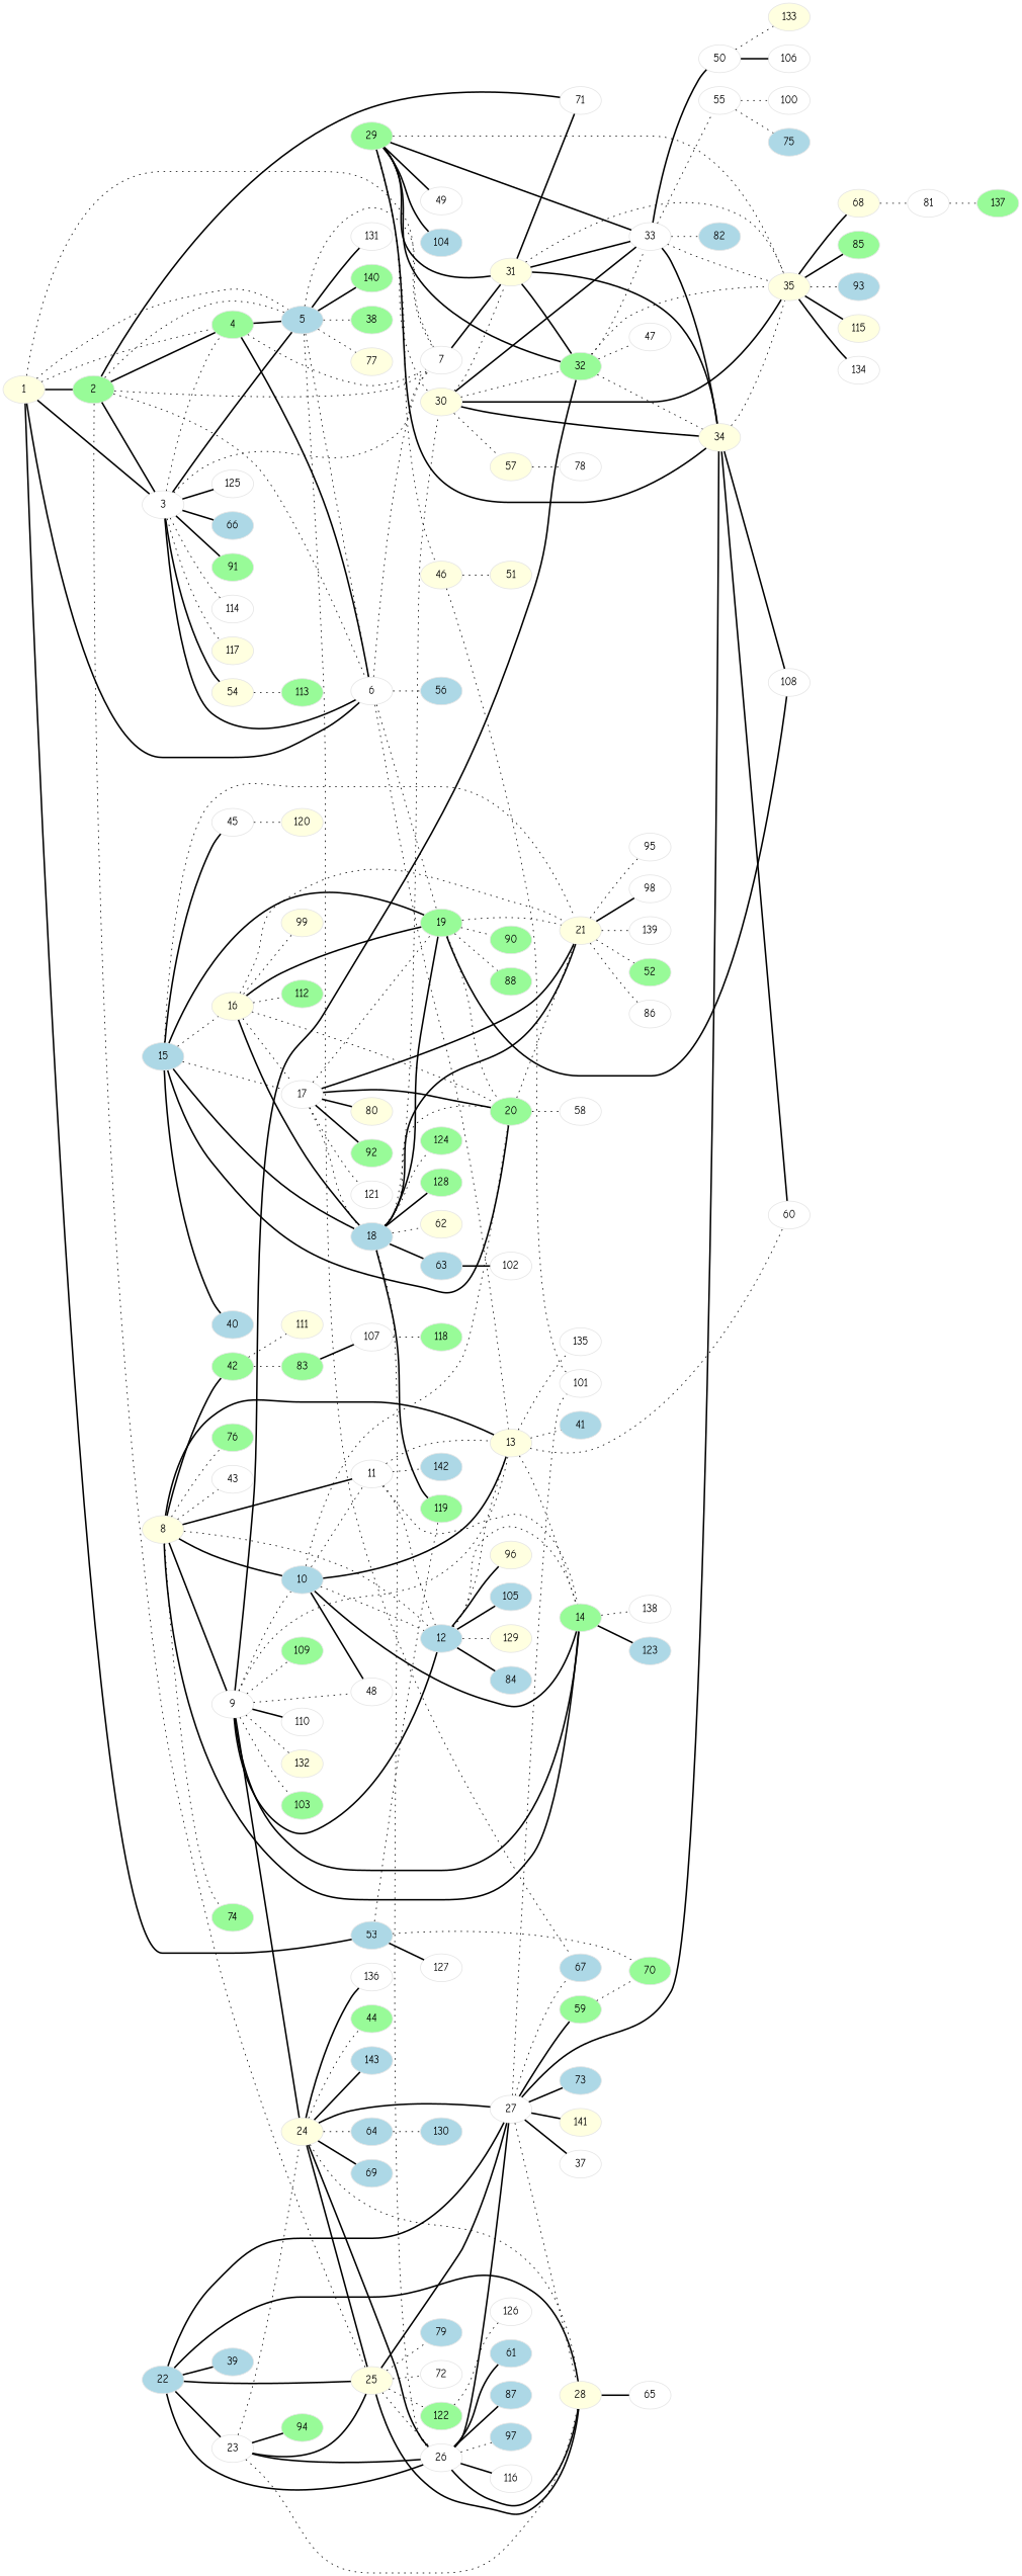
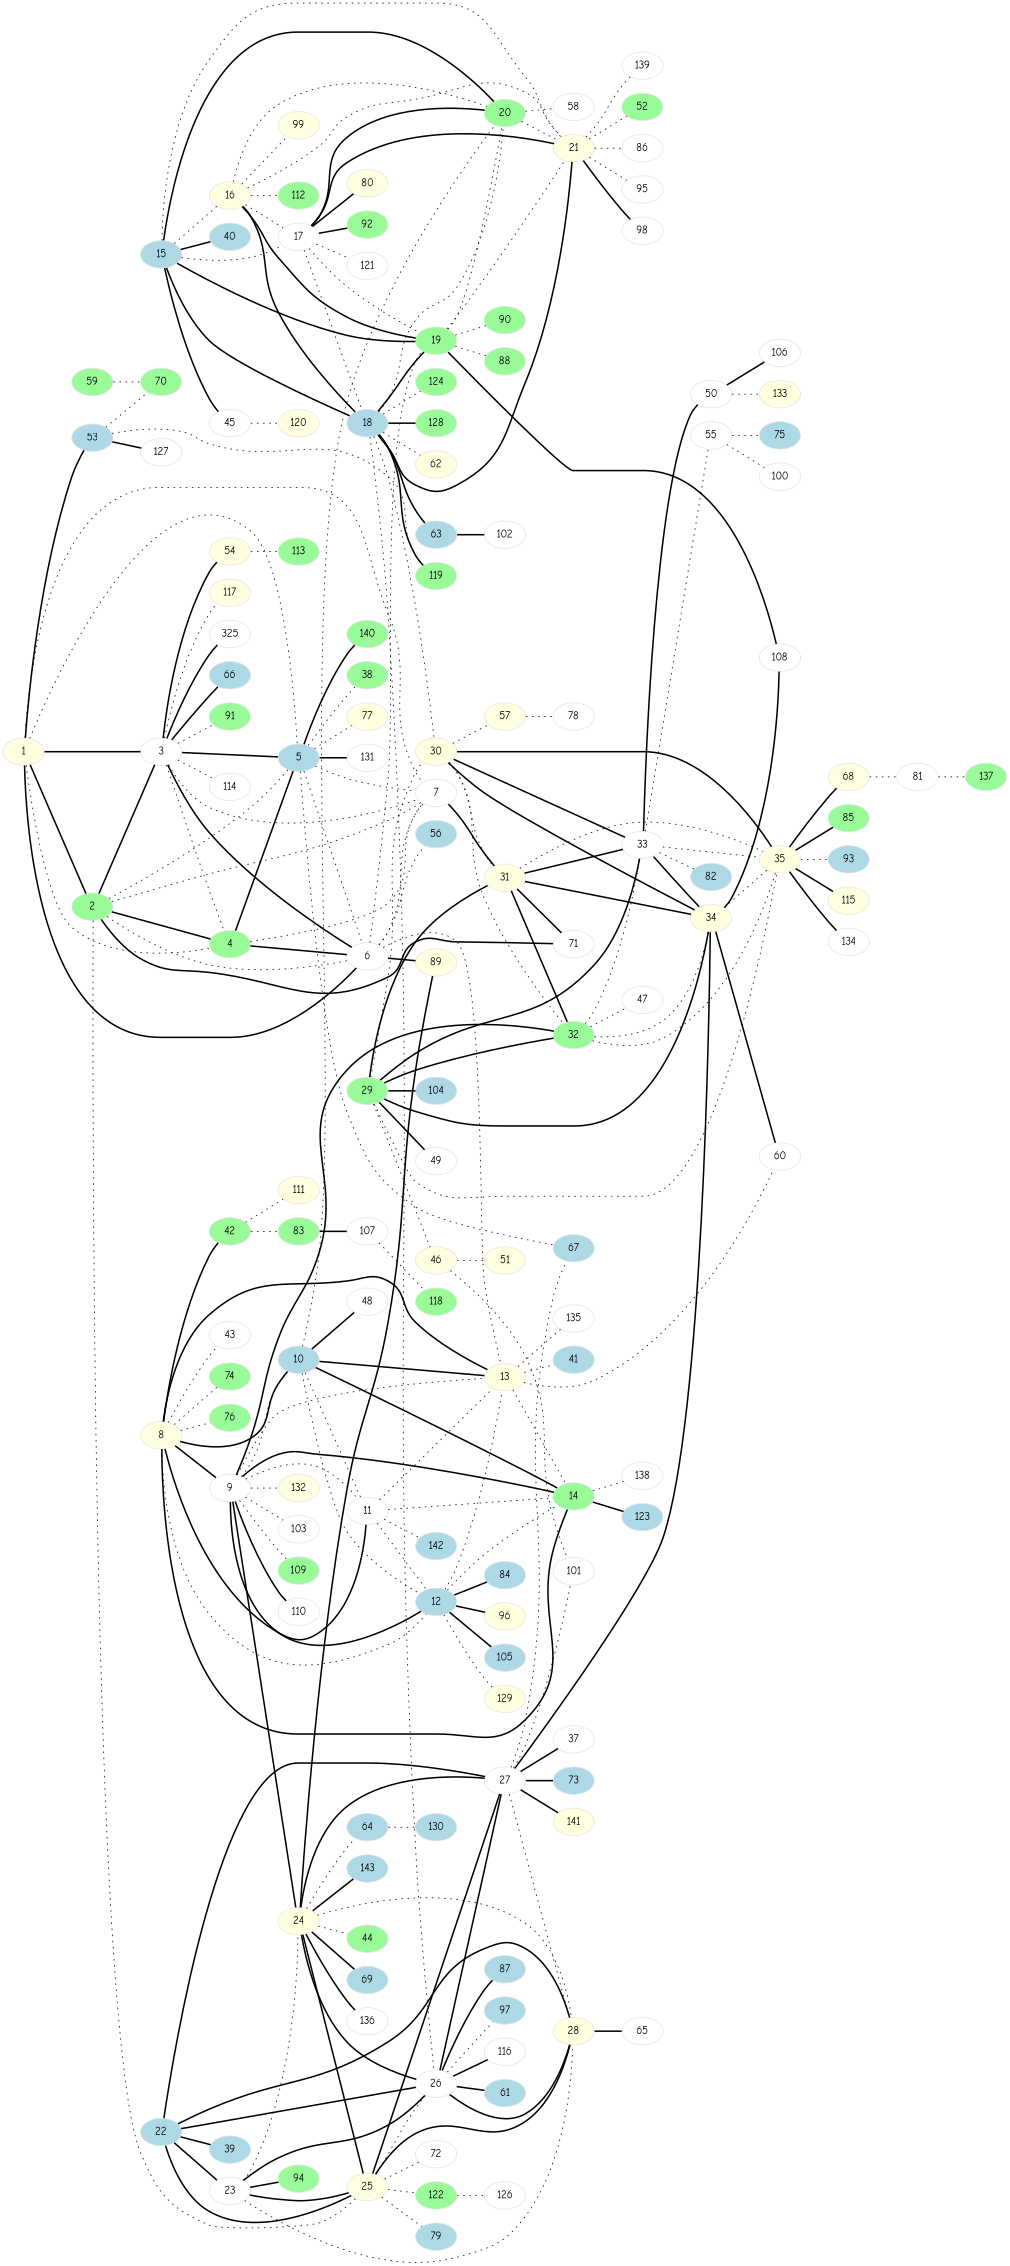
  graph {
    fontname="Comic Neue"
    rankdir=LR
    node [color=gray90 fillcolor=white fontname="Comic Neue" style=filled]
    edge [fontname="Comic Neue" style=dotted]
    1 [fillcolor=lightyellow]
    2 [fillcolor=palegreen]
    3
    4 [fillcolor=palegreen]
    5 [fillcolor=lightblue]
    6
    7
    53 [fillcolor=lightblue]
    25 [fillcolor=lightyellow]
    71
    54 [fillcolor=lightyellow]
    66 [fillcolor=lightblue]
    91 [fillcolor=palegreen]
    114
    117 [fillcolor=lightyellow]
-   125
+   125 [label=325]
    140 [fillcolor=palegreen]
    38 [fillcolor=palegreen]
    67 [fillcolor=lightblue]
    77 [fillcolor=lightyellow]
    131
    13 [fillcolor=lightyellow]
    19 [fillcolor=palegreen]
    56 [fillcolor=lightblue]
+   89 [fillcolor=lightyellow]
    31 [fillcolor=lightyellow]
    119 [fillcolor=palegreen]
    70 [fillcolor=palegreen]
    127
    26
    27
    28 [fillcolor=lightyellow]
    72
    79 [fillcolor=lightblue]
    122 [fillcolor=palegreen]
    113 [fillcolor=palegreen]
    14 [fillcolor=palegreen]
    41 [fillcolor=lightblue]
    60
    135
    20 [fillcolor=palegreen]
    21 [fillcolor=lightyellow]
    88 [fillcolor=palegreen]
    108
    90 [fillcolor=palegreen]
    32 [fillcolor=palegreen]
    34 [fillcolor=lightyellow]
    33
    35 [fillcolor=lightyellow]
    8 [fillcolor=lightyellow]
    9
    10 [fillcolor=lightblue]
    11
    12 [fillcolor=lightblue]
    42 [fillcolor=palegreen]
    43
    74 [fillcolor=palegreen]
    76 [fillcolor=palegreen]
    24 [fillcolor=lightyellow]
-   103 [fillcolor=palegreen]
+   103
    109 [fillcolor=palegreen]
    110
    132 [fillcolor=lightyellow]
    48
    142 [fillcolor=lightblue]
    84 [fillcolor=lightblue]
    96 [fillcolor=lightyellow]
    105 [fillcolor=lightblue]
    129 [fillcolor=lightyellow]
    123 [fillcolor=lightblue]
    138
    83 [fillcolor=palegreen]
    111 [fillcolor=lightyellow]
    44 [fillcolor=palegreen]
    64 [fillcolor=lightblue]
    69 [fillcolor=lightblue]
    136
    143 [fillcolor=lightblue]
    47
    58
    15 [fillcolor=lightblue]
    16 [fillcolor=lightyellow]
    17
    18 [fillcolor=lightblue]
    40 [fillcolor=lightblue]
    45
    99 [fillcolor=lightyellow]
    112 [fillcolor=palegreen]
    80 [fillcolor=lightyellow]
    92 [fillcolor=palegreen]
    121
    30 [fillcolor=lightyellow]
    62 [fillcolor=lightyellow]
    63 [fillcolor=lightblue]
    124 [fillcolor=palegreen]
    128 [fillcolor=palegreen]
    52 [fillcolor=palegreen]
    86
    95
    98
    139
    120 [fillcolor=lightyellow]
    61 [fillcolor=lightblue]
    87 [fillcolor=lightblue]
    97 [fillcolor=lightblue]
    116
    57 [fillcolor=lightyellow]
    102
    22 [fillcolor=lightblue]
    23
    39 [fillcolor=lightblue]
    94 [fillcolor=palegreen]
    37
    59 [fillcolor=palegreen]
    73 [fillcolor=lightblue]
    101
    141 [fillcolor=lightyellow]
    65
    130 [fillcolor=lightblue]
    126
    29 [fillcolor=palegreen]
    46 [fillcolor=lightyellow]
    49
    104 [fillcolor=lightblue]
    50
    55
    82 [fillcolor=lightblue]
    68 [fillcolor=lightyellow]
    85 [fillcolor=palegreen]
    93 [fillcolor=lightblue]
    115 [fillcolor=lightyellow]
    134
    51 [fillcolor=lightyellow]
    78
    106
    133 [fillcolor=lightyellow]
    75 [fillcolor=lightblue]
    100
    81
    107
    137 [fillcolor=palegreen]
    118 [fillcolor=palegreen]
    1 -- 2 [style=bold]
    1 -- 3 [style=bold]
    1 -- 4
    1 -- 5
    1 -- 6 [style=bold]
    1 -- 7
    1 -- 53 [style=bold]
    2 -- 3 [style=bold]
    2 -- 4 [style=bold]
    2 -- 5
    2 -- 6
    2 -- 7
    2 -- 25
    2 -- 71 [style=bold]
    3 -- 4
    3 -- 5 [style=bold]
    3 -- 6 [style=bold]
    3 -- 7
    3 -- 54 [style=bold]
    3 -- 66 [style=bold]
-   3 -- 91 [style=bold]
+   3 -- 91
    3 -- 114
    3 -- 117
    3 -- 125 [style=bold]
    4 -- 5 [style=bold]
    4 -- 6 [style=bold]
    4 -- 7
    5 -- 6
    5 -- 7
    5 -- 140 [style=bold]
    5 -- 38
    5 -- 67
    5 -- 77
    5 -- 131 [style=bold]
    6 -- 7
    6 -- 13
    6 -- 19
    6 -- 56
+   6 -- 89 [style=bold]
    7 -- 31 [style=bold]
    53 -- 119
    53 -- 70
    53 -- 127 [style=bold]
    25 -- 26
    25 -- 27 [style=bold]
    25 -- 28 [style=bold]
    25 -- 72
    25 -- 79
    25 -- 122
    54 -- 113
    13 -- 14
    13 -- 41
    13 -- 60
    13 -- 135
    19 -- 20
    19 -- 21
    19 -- 88
    19 -- 108 [style=bold]
    19 -- 90
    31 -- 71 [style=bold]
    31 -- 32 [style=bold]
    31 -- 34 [style=bold]
    31 -- 33 [style=bold]
    31 -- 35
    26 -- 27 [style=bold]
    26 -- 28 [style=bold]
    26 -- 61 [style=bold]
    26 -- 87 [style=bold]
    26 -- 97
    26 -- 116 [style=bold]
    27 -- 67
    27 -- 28
    27 -- 34 [style=bold]
    27 -- 37 [style=bold]
-   27 -- 59 [style=bold]
    27 -- 73 [style=bold]
    27 -- 101
    27 -- 141 [style=bold]
    28 -- 65 [style=bold]
    122 -- 126
    14 -- 123 [style=bold]
    14 -- 138
    20 -- 21
    20 -- 58
    21 -- 52
    21 -- 86
    21 -- 95
    21 -- 98 [style=bold]
    21 -- 139
    32 -- 34
    32 -- 33
    32 -- 35
    32 -- 47
    34 -- 60 [style=bold]
    34 -- 108 [style=bold]
    34 -- 35
    33 -- 34 [style=bold]
    33 -- 35
    33 -- 50 [style=bold]
    33 -- 55
    33 -- 82
    35 -- 68 [style=bold]
    35 -- 85 [style=bold]
    35 -- 93
    35 -- 115 [style=bold]
    35 -- 134 [style=bold]
    8 -- 13 [style=bold]
    8 -- 14 [style=bold]
    8 -- 9 [style=bold]
    8 -- 10 [style=bold]
    8 -- 11 [style=bold]
    8 -- 12
    8 -- 42 [style=bold]
    8 -- 43
    8 -- 74
    8 -- 76
    9 -- 13
    9 -- 14 [style=bold]
    9 -- 32 [style=bold]
    9 -- 10
-   9 -- 48
+   9 -- 11
    9 -- 12 [style=bold]
    9 -- 24 [style=bold]
    9 -- 103
    9 -- 109
    9 -- 110 [style=bold]
    9 -- 132
    10 -- 13 [style=bold]
    10 -- 14 [style=bold]
    10 -- 20
    10 -- 11
    10 -- 12
    10 -- 48 [style=bold]
    11 -- 13
    11 -- 14
    11 -- 12
    11 -- 142
    12 -- 13
    12 -- 14
    12 -- 84 [style=bold]
    12 -- 96 [style=bold]
    12 -- 105 [style=bold]
    12 -- 129
    42 -- 83
    42 -- 111
    24 -- 25 [style=bold]
+   24 -- 89 [style=bold]
    24 -- 26 [style=bold]
    24 -- 27 [style=bold]
    24 -- 28
    24 -- 44
    24 -- 64
    24 -- 69 [style=bold]
    24 -- 136 [style=bold]
    24 -- 143 [style=bold]
    83 -- 107 [style=bold]
    64 -- 130
    15 -- 19 [style=bold]
    15 -- 20 [style=bold]
    15 -- 21
    15 -- 16
    15 -- 17
    15 -- 18 [style=bold]
    15 -- 40 [style=bold]
    15 -- 45 [style=bold]
    16 -- 19 [style=bold]
    16 -- 20
    16 -- 21
    16 -- 17
    16 -- 18 [style=bold]
    16 -- 99
    16 -- 112
    17 -- 19
    17 -- 20 [style=bold]
    17 -- 21 [style=bold]
    17 -- 18
    17 -- 80 [style=bold]
    17 -- 92 [style=bold]
    17 -- 121
    18 -- 19 [style=bold]
    18 -- 119 [style=bold]
    18 -- 26
    18 -- 20
    18 -- 21 [style=bold]
    18 -- 30
    18 -- 62
    18 -- 63 [style=bold]
    18 -- 124
    18 -- 128 [style=bold]
    45 -- 120
    30 -- 31
    30 -- 32
    30 -- 34 [style=bold]
    30 -- 33 [style=bold]
    30 -- 35 [style=bold]
    30 -- 57
    63 -- 102 [style=bold]
    57 -- 78
    22 -- 25 [style=bold]
    22 -- 26 [style=bold]
    22 -- 27 [style=bold]
    22 -- 28 [style=bold]
    22 -- 23 [style=bold]
    22 -- 39 [style=bold]
    23 -- 25 [style=bold]
    23 -- 26 [style=bold]
    23 -- 28
    23 -- 24
    23 -- 94 [style=bold]
    59 -- 70
    29 -- 31 [style=bold]
    29 -- 32 [style=bold]
    29 -- 34 [style=bold]
    29 -- 33 [style=bold]
    29 -- 35
    29 -- 30
    29 -- 46
    29 -- 49 [style=bold]
    29 -- 104 [style=bold]
    46 -- 101
    46 -- 51
    50 -- 106 [style=bold]
    50 -- 133
    55 -- 75
    55 -- 100
    68 -- 81
    81 -- 137
    107 -- 118
  }
